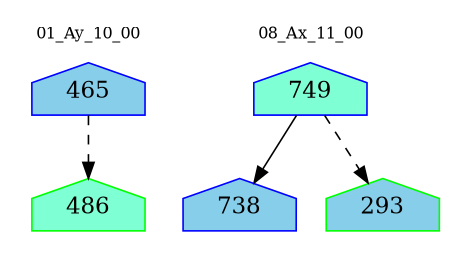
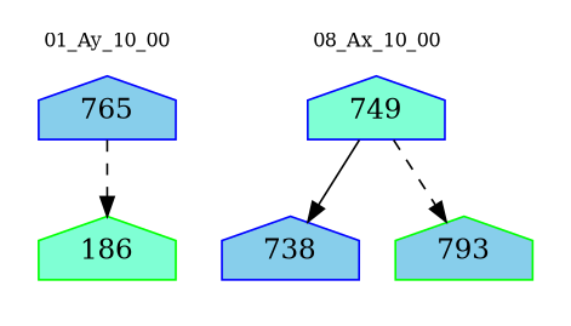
  digraph {
    node [color=blue fillcolor=skyblue shape=house style=filled]
    edge [color=black style=dashed]
-   n1 [label=465]
-   n2 [color=green fillcolor=aquamarine label=486]
+   n1 [label=765]
+   n2 [color=green fillcolor=aquamarine label=186]
    n3 [fillcolor=aquamarine label=749]
    n4 [label=738]
-   n5 [color=green label=293]
+   n5 [color=green label=793]
    subgraph cluster_1 {
      color=white
      fontsize=10
      label="01_Ay_10_00"
      n1
      n2
    }
    subgraph cluster_2 {
      color=white
      fontsize=10
-     label="08_Ax_11_00"
+     label="08_Ax_10_00"
      n3
      n4
      n5
    }
    n1 -> n2
    n3 -> n4 [style=solid]
    n3 -> n5
  }
